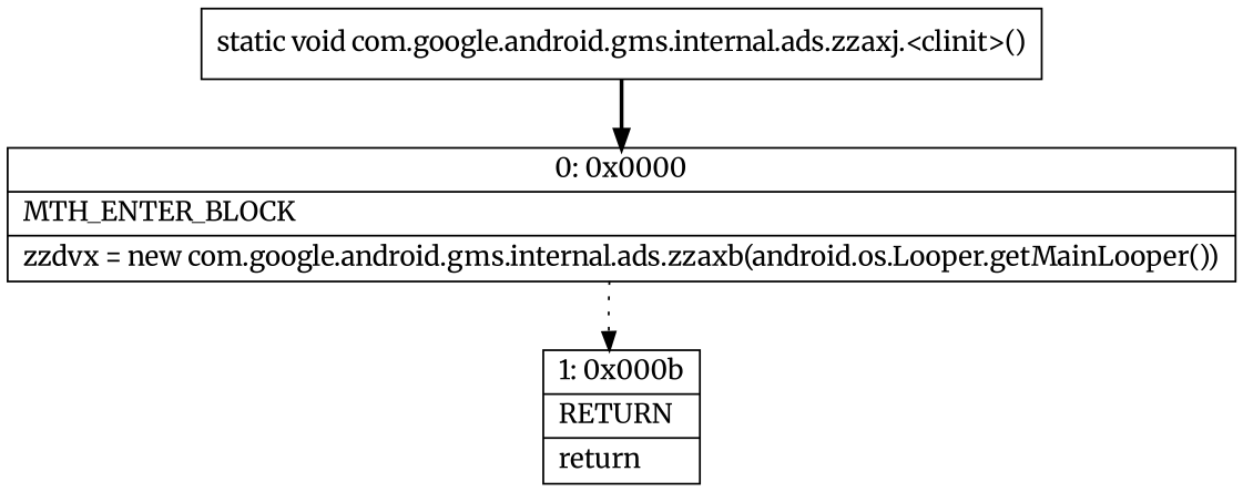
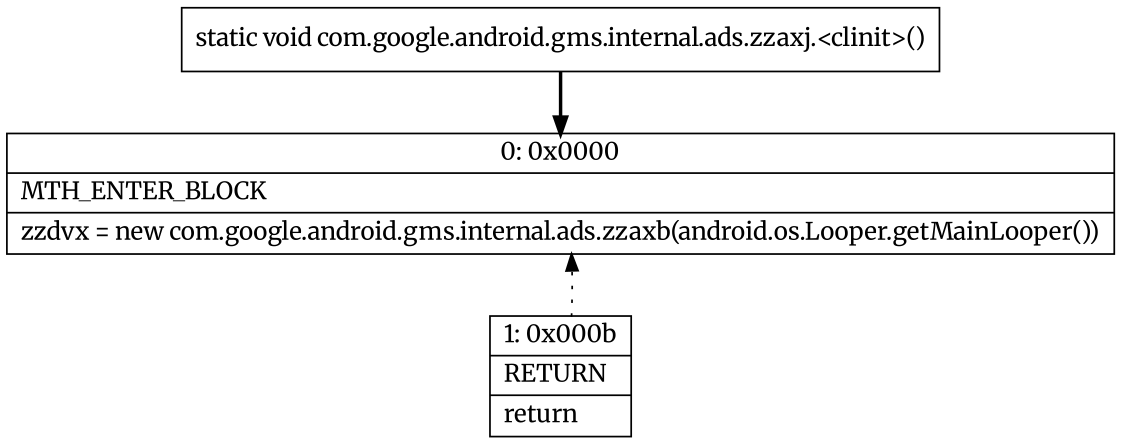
  digraph {
    fontname=Merriweather
    node [shape=record fontname=Merriweather]
    edge [fontname=Merriweather]
    n1 [label="{0\:\ 0x0000|MTH_ENTER_BLOCK\l|zzdvx = new com.google.android.gms.internal.ads.zzaxb(android.os.Looper.getMainLooper())\l}"]
    n2 [label="{1\:\ 0x000b|RETURN\l|return\l}"]
    n3 [label="{static void com.google.android.gms.internal.ads.zzaxj.\<clinit\>() }"]
-   n1 -> n2 [style=dotted]
+   n2 -> n1 [style=dotted]
    n3 -> n1 [style=bold]
  }
